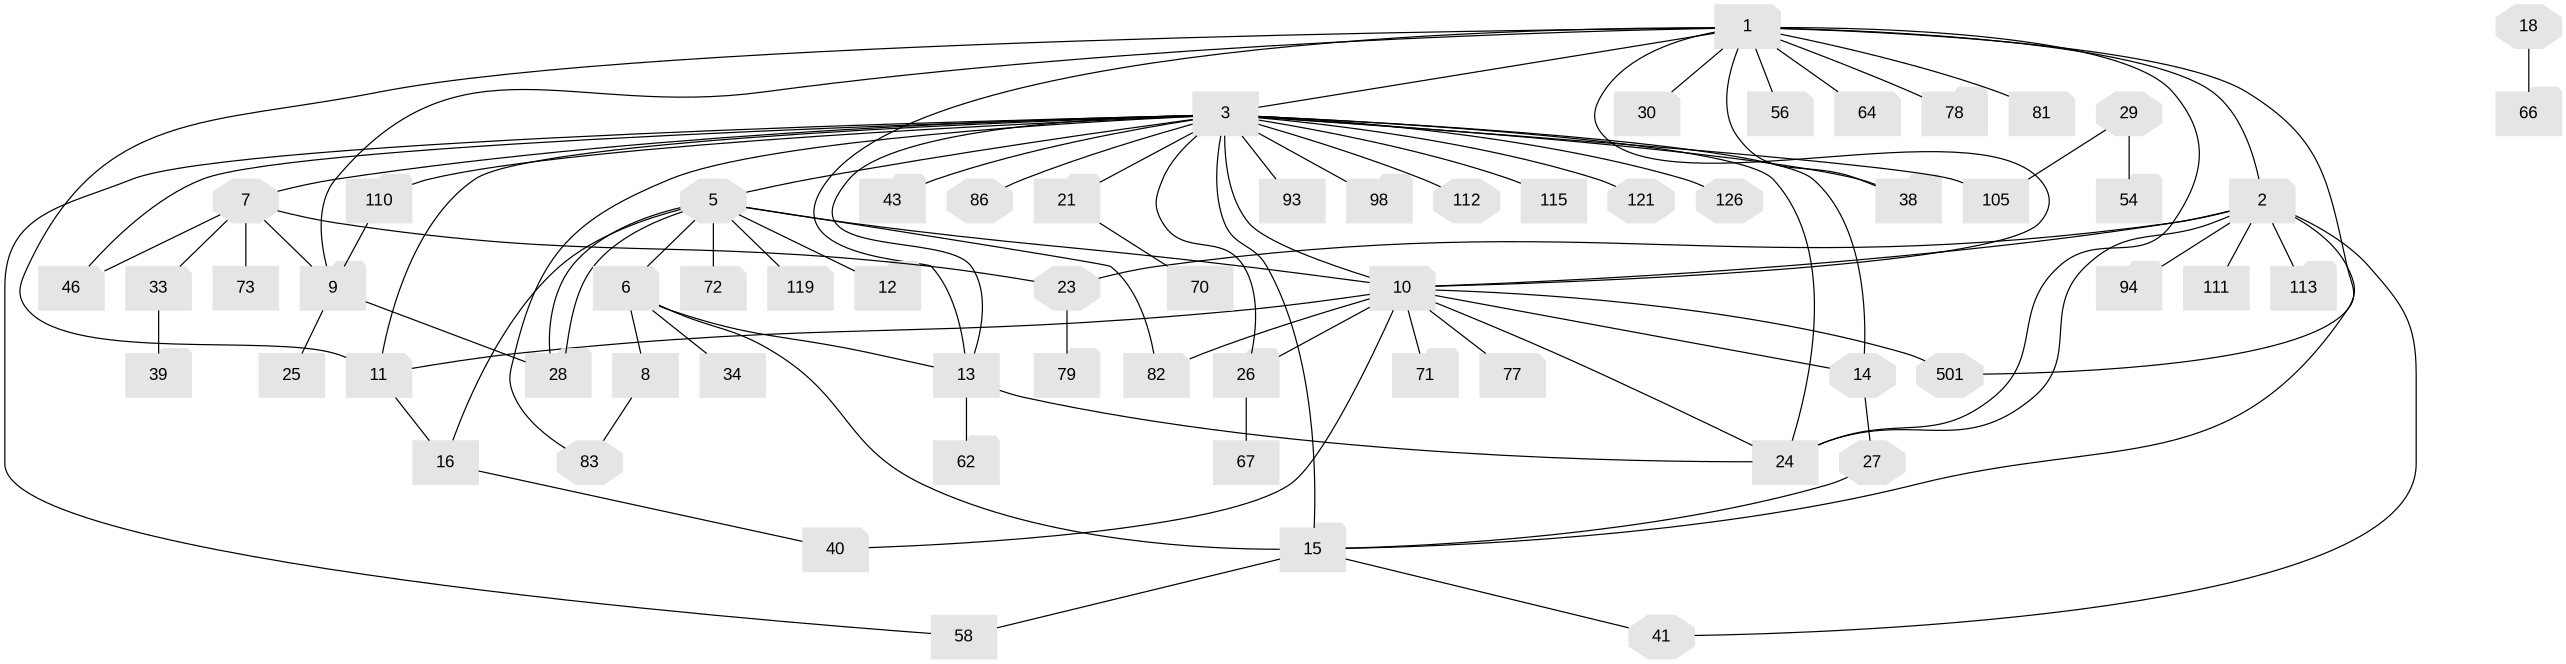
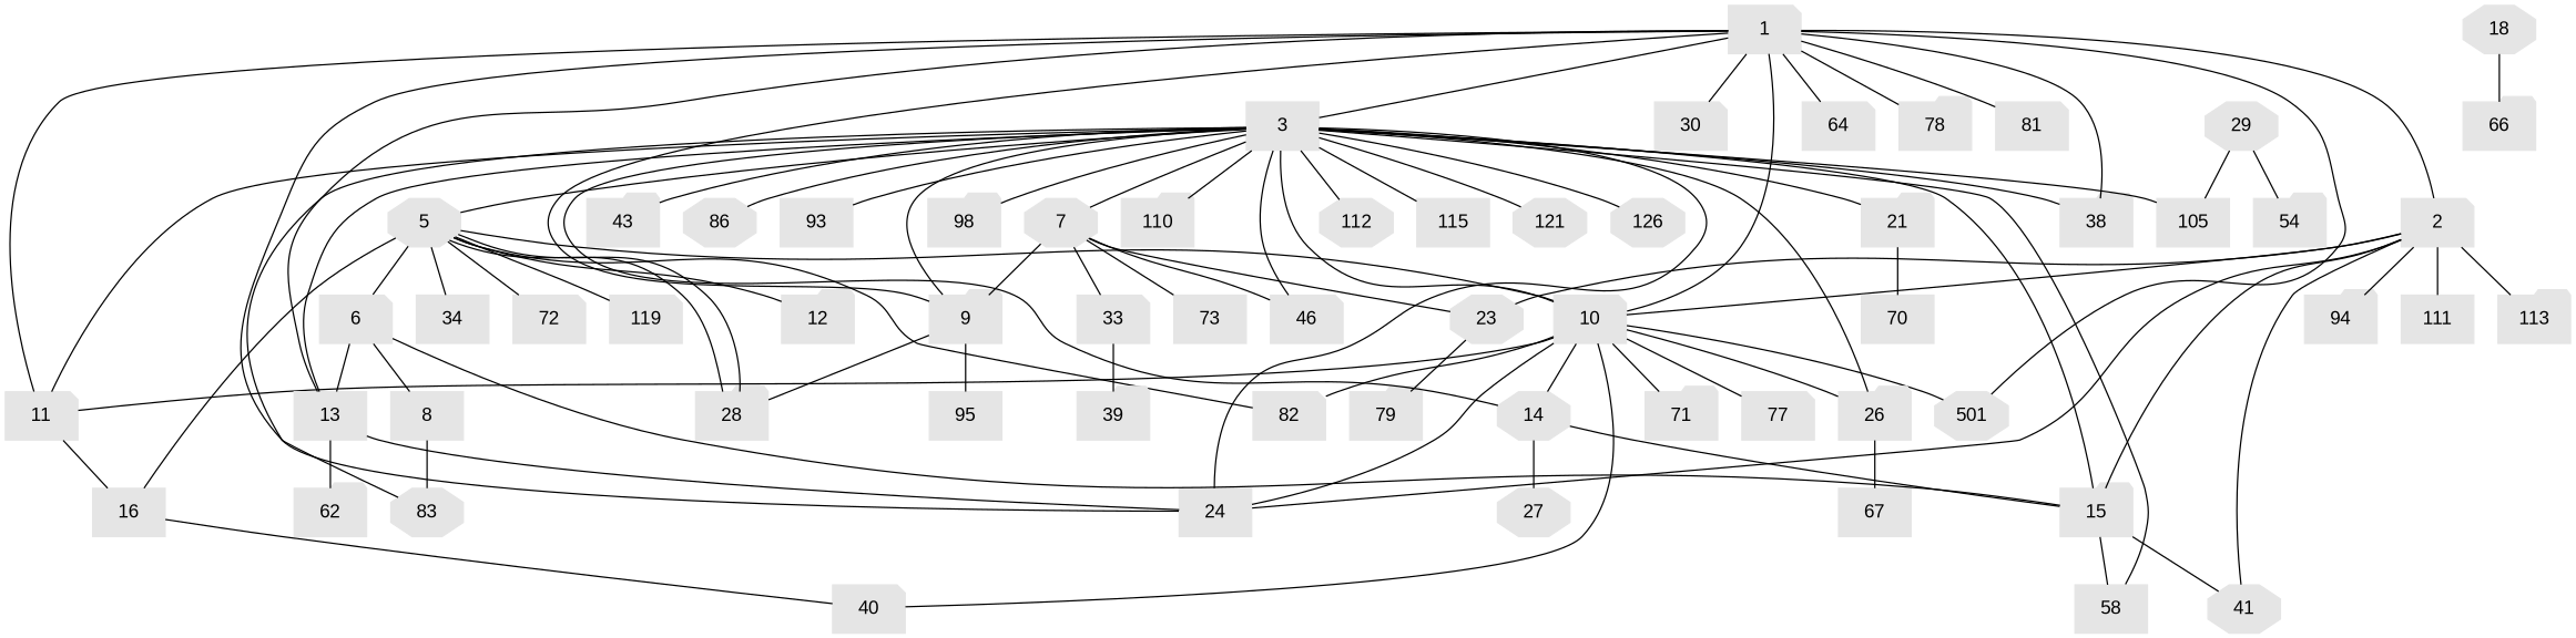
  graph {
    fontname="Liberation Sans"
    node [color=gray90 fontname="Liberation Sans" shape=folder style=filled]
    edge [fontname="Liberation Sans"]
    2 [shape=note super="+42+61"]
    10 [shape=note super="+102+20+53+31+49"]
    23 [shape=octagon super="+35+92+57"]
    24 [shape=box super="+69+59"]
    15 [super="+19"]
    41 [shape=octagon]
    94
    111 [shape=box]
    113
    1 [shape=note]
    3 [shape=box super="+4"]
    9 [super="+45+60+80+96+97"]
    11 [shape=note super="+51+99"]
    13 [shape=box super="+85+17"]
    30 [shape=note]
    38 [super="+104"]
-   56 [shape=note]
    64 [shape=note]
    78
    81 [shape=note]
    n21 [label=501 shape=octagon super="+109+124+117"]
    5 [shape=octagon]
    7 [shape=octagon]
    14 [shape=octagon super="+55"]
    21 [super="+120+87"]
    26
    43 [super="+52"]
    46 [shape=note super="+75+47"]
    58 [shape=box]
    83 [shape=octagon super="+114"]
    86 [shape=octagon]
    93 [shape=box]
    98
    110
    112 [shape=octagon]
    115 [shape=box]
    121 [shape=octagon]
    126 [shape=octagon]
    105 [shape=box]
    28 [super="+65"]
-   25 [shape=box]
+   25 [shape=box label=95]
    82 [shape=note super="+88"]
    40 [shape=note]
    71
    77 [shape=note]
    16 [shape=box]
    62
    79
    18 [shape=octagon]
    66
    6 [shape=note super="+68+74+125"]
    12
    34 [shape=box]
    72 [shape=note]
    119 [shape=note]
    33 [shape=note]
    73 [shape=box]
    27 [shape=octagon]
    70 [shape=box]
    67 [shape=box]
    29 [shape=octagon super="+50+90+48"]
    54
    8 [shape=box]
    39
    2 -- 10
    2 -- 23 [weight=2]
    2 -- 24
    2 -- 15
    2 -- 41
    2 -- 94
    2 -- 111
    2 -- 113
    10 -- 24
    10 -- 11
    10 -- n21
    10 -- 14
    10 -- 26
    10 -- 82
    10 -- 40
    10 -- 71
    10 -- 77
    23 -- 79
    15 -- 41
    15 -- 58
    1 -- 2
    1 -- 10
    1 -- 24
    1 -- 3
    1 -- 9
    1 -- 11
    1 -- 13
    1 -- 30
    1 -- 38
-   1 -- 56
    1 -- 64
    1 -- 78
    1 -- 81
    1 -- n21
    3 -- 10 [weight=2]
    3 -- 24 [weight=2]
    3 -- 15
-   110 -- 9
+   3 -- 9
    3 -- 11
    3 -- 13
    3 -- 38
    3 -- 5
    3 -- 7
    3 -- 14
    3 -- 21
    3 -- 26
    3 -- 43
    3 -- 46
    3 -- 58
    3 -- 83
    3 -- 86
    3 -- 93
    3 -- 98
    3 -- 110
    3 -- 112
    3 -- 115
    3 -- 121
    3 -- 126
    3 -- 105
    9 -- 28
    9 -- 25
    11 -- 16
    13 -- 24
    13 -- 62
    5 -- 10
    5 -- 28
    5 -- 28
    5 -- 82
    5 -- 16
    5 -- 6
    5 -- 12
-   6 -- 34
+   5 -- 34
    5 -- 72
    5 -- 119
    7 -- 23
    7 -- 9
    7 -- 46
    7 -- 33
    7 -- 73
-   27 -- 15
+   14 -- 15
    14 -- 27
    21 -- 70
    26 -- 67
    16 -- 40
    18 -- 66
    6 -- 15 [weight=2]
    6 -- 13
    6 -- 8
    33 -- 39
    29 -- 105
    29 -- 54
    8 -- 83
  }
